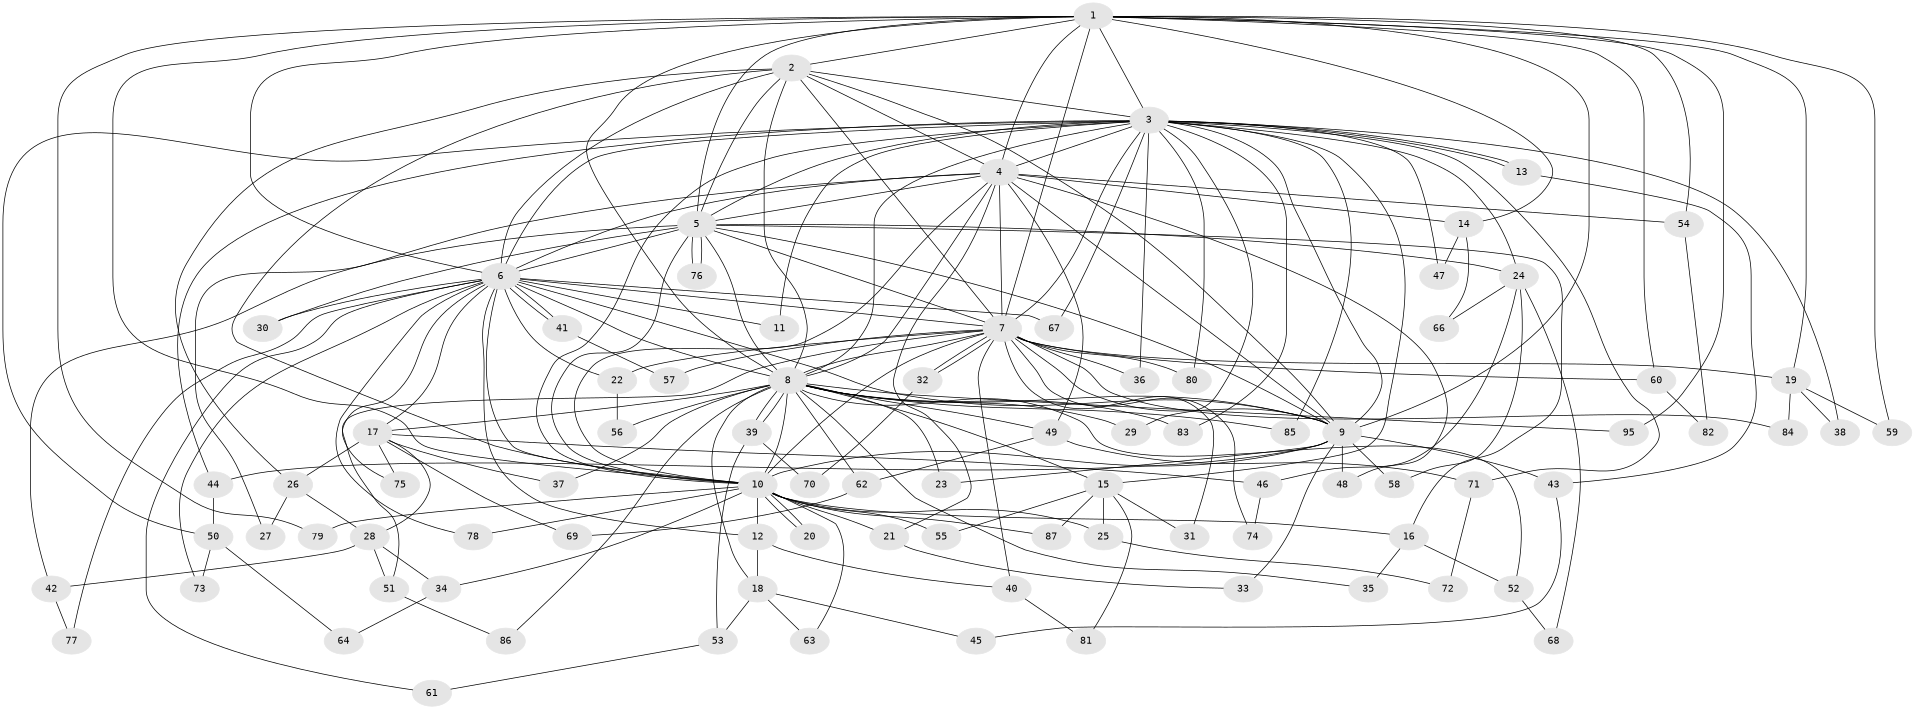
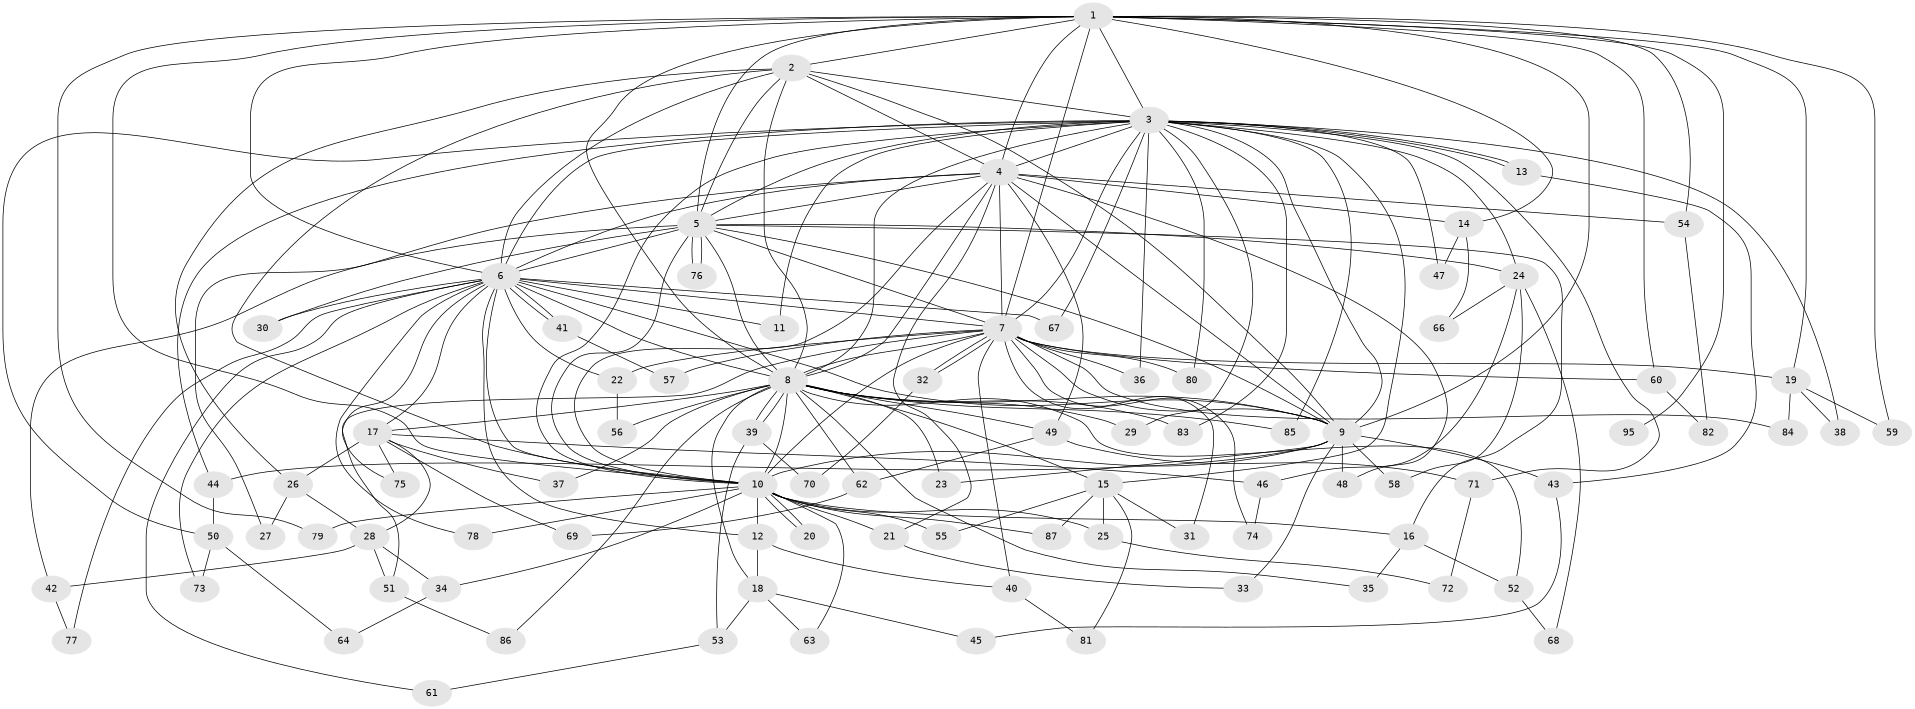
  graph {
    fontname="DejaVu Sans Mono"
    node [color=gray90 fontname="DejaVu Sans Mono" style=filled]
    edge [fontname="DejaVu Sans Mono"]
    1
    2
    3
    4
    5
    6
    7
    8
    9
    10
    14
    19
    54
    59
    60
    n16 [label=95]
    79
    26
    11
    13
    15
    24
    29
    36
    38
    44
    47
    50
    67
    71
    80
    83
    85
    21
    27
    48
    49
    16
    30
    42
    76
    12
    17
    22
    41
    61
    73
    75
    77
    78
    31
    32
    40
    51
    57
    74
    84
    18
    23
    35
    37
    39
    52
    56
    62
    86
    33
    43
    58
    20
    25
    34
    55
    63
    87
    66
    82
    28
    81
    46
    68
    64
    72
    69
    70
    45
    53
    1 -- 2
    1 -- 3
    1 -- 4
    1 -- 5
    1 -- 6
    1 -- 7
    1 -- 8
    1 -- 9
    1 -- 10
    1 -- 14
    1 -- 19
    1 -- 54
    1 -- 59
    1 -- 60
    1 -- n16
    1 -- 79
    2 -- 3
    2 -- 4
    2 -- 5
    2 -- 6
-   2 -- 7
    2 -- 8
    2 -- 9
    2 -- 10
    2 -- 26
    3 -- 4
    3 -- 5
    3 -- 6
    3 -- 7
    3 -- 8
    3 -- 9
    3 -- 10
    3 -- 11
    3 -- 13
    3 -- 13
    3 -- 15
    3 -- 24
    3 -- 29
    3 -- 36
    3 -- 38
    3 -- 44
    3 -- 47
    3 -- 50
    3 -- 67
    3 -- 71
    3 -- 80
    3 -- 83
    3 -- 85
    4 -- 5
    4 -- 6
    4 -- 7
    4 -- 8
    4 -- 9
    4 -- 10
    4 -- 14
    4 -- 54
    4 -- 21
    4 -- 27
    4 -- 48
    4 -- 49
    5 -- 6
    5 -- 7
    5 -- 8
    5 -- 9
    5 -- 10
    5 -- 24
    5 -- 16
    5 -- 30
    5 -- 42
    5 -- 76
    5 -- 76
    6 -- 7
    6 -- 8
    6 -- 9
    6 -- 10
    6 -- 11
    6 -- 67
    6 -- 30
    6 -- 12
    6 -- 17
    6 -- 22
    6 -- 41
    6 -- 41
    6 -- 61
    6 -- 73
    6 -- 75
    6 -- 77
    6 -- 78
    7 -- 8
    7 -- 9
    7 -- 10
    7 -- 19
    7 -- 60
    7 -- 36
    7 -- 80
    7 -- 22
    7 -- 31
    7 -- 32
    7 -- 32
    7 -- 40
    7 -- 51
    7 -- 57
    7 -- 74
    7 -- 84
    8 -- 9
    8 -- 10
-   8 -- n16
    8 -- 15
    8 -- 29
    8 -- 83
    8 -- 85
    8 -- 49
    8 -- 17
    8 -- 18
    8 -- 23
    8 -- 35
    8 -- 37
    8 -- 39
    8 -- 39
    8 -- 52
    8 -- 56
    8 -- 62
    8 -- 86
    9 -- 10
    9 -- 44
    9 -- 48
    9 -- 23
    9 -- 33
    9 -- 43
    9 -- 58
    10 -- 79
    10 -- 21
    10 -- 16
    10 -- 12
    10 -- 78
    10 -- 20
    10 -- 20
    10 -- 25
    10 -- 34
    10 -- 55
    10 -- 63
    10 -- 87
    14 -- 47
    14 -- 66
    19 -- 59
    19 -- 38
    19 -- 84
    54 -- 82
    60 -- 82
    26 -- 27
    26 -- 28
    13 -- 43
    15 -- 31
    15 -- 25
    15 -- 55
    15 -- 87
    15 -- 81
    24 -- 58
    24 -- 66
    24 -- 46
    24 -- 68
    44 -- 50
    50 -- 73
    50 -- 64
    71 -- 72
    21 -- 33
    49 -- 71
    49 -- 62
    16 -- 35
    16 -- 52
    42 -- 77
    12 -- 40
    12 -- 18
    17 -- 26
    17 -- 75
    17 -- 37
    17 -- 28
    17 -- 46
    17 -- 69
    22 -- 56
    41 -- 57
    32 -- 70
    40 -- 81
    51 -- 86
    18 -- 63
    18 -- 45
    18 -- 53
    39 -- 70
    39 -- 53
    52 -- 68
    62 -- 69
    43 -- 45
    25 -- 72
    34 -- 64
    28 -- 42
    28 -- 51
    28 -- 34
    46 -- 74
    53 -- 61
  }
